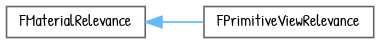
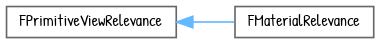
  digraph {
    rankdir=LR
    fontname="Patrick Hand"
    node [color=grey40 fillcolor=white fontname="Patrick Hand" fontsize=10 shape=box style=filled]
    n1 [height=0.2 label=FMaterialRelevance width=0.4]
    n2 [height=0.2 label=FPrimitiveViewRelevance width=0.4]
-   n1 -> n2 [color=steelblue1 dir=back fontname="Patrick Hand" fontsize=10 labelfontname=Helvetica labelfontsize=10 style=solid]
+   n2 -> n1 [color=steelblue1 dir=back fontname="Patrick Hand" fontsize=10 labelfontname=Helvetica labelfontsize=10 style=solid]
  }
